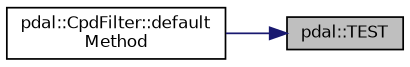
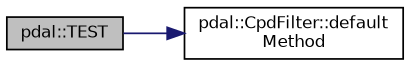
  digraph {
    rankdir=LR
    node [color=black fontname=Helvetica fontsize=10 shape=record style=filled]
    n1 [fillcolor=grey75 fontcolor=black height=0.2 label="pdal::TEST" width=0.4]
    n2 [fillcolor=white height=0.2 label="pdal::CpdFilter::default\lMethod" width=0.4]
-   n2 -> n1 [color=midnightblue fontname=Helvetica fontsize=10 labelfontname=Helvetica labelfontsize=10 style=solid]
+   n1 -> n2 [color=midnightblue fontname=Helvetica fontsize=10 labelfontname=Helvetica labelfontsize=10 style=solid]
  }
